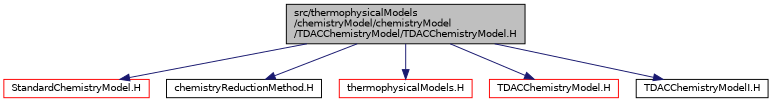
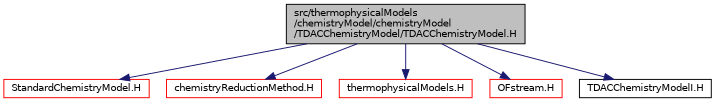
  digraph {
    node [color=red fontname=Helvetica fontsize=10 shape=record]
    edge [color=midnightblue fontname=Helvetica fontsize=10 labelfontname=Helvetica labelfontsize=10 style=solid]
    n1 [color=black fillcolor=grey75 fontcolor=black height=0.2 label="src/thermophysicalModels\l/chemistryModel/chemistryModel\l/TDACChemistryModel/TDACChemistryModel.H" style=filled width=0.4]
    n2 [height=0.2 label="StandardChemistryModel.H" width=0.4]
-   n3 [color=black height=0.2 label="chemistryReductionMethod.H" width=0.4]
+   n3 [height=0.2 label="chemistryReductionMethod.H" width=0.4]
    n4 [height=0.2 label="thermophysicalModels.H" width=0.4]
-   n5 [height=0.2 label="TDACChemistryModel.H" width=0.4]
+   n5 [height=0.2 label="OFstream.H" width=0.4]
    n6 [color=black height=0.2 label="TDACChemistryModelI.H" width=0.4]
    n1 -> n2
    n1 -> n3
    n1 -> n4
    n1 -> n5
    n1 -> n6
  }
